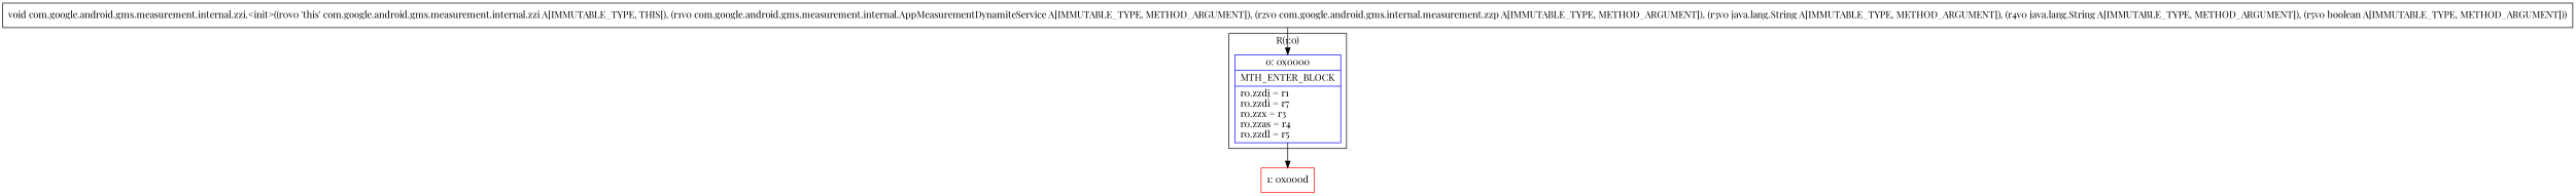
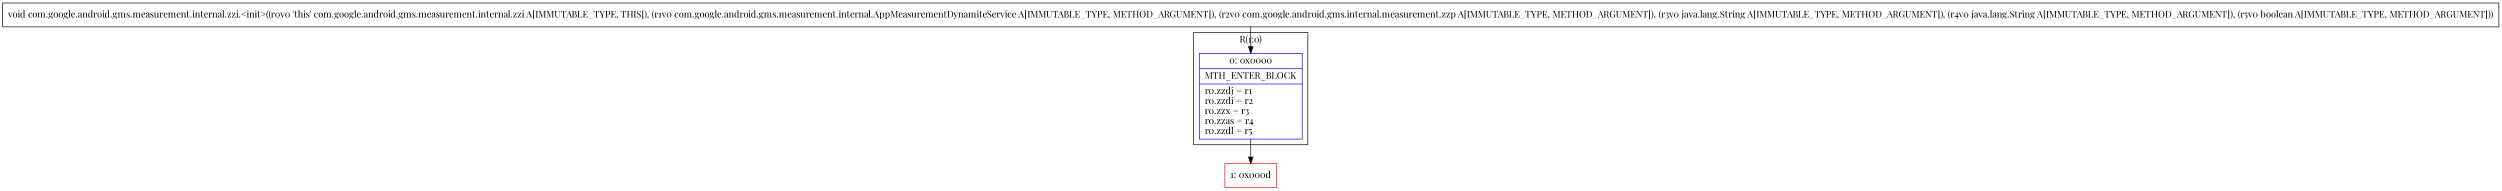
  digraph {
    fontname="Playfair Display"
    node [shape=record fontname="Playfair Display"]
    edge [fontname="Playfair Display"]
-   n1 [color=blue label="{0\:\ 0x0000|MTH_ENTER_BLOCK\l|r0.zzdj = r1\lr0.zzdi = r7\lr0.zzx = r3\lr0.zzas = r4\lr0.zzdl = r5\l}"]
+   n1 [color=blue label="{0\:\ 0x0000|MTH_ENTER_BLOCK\l|r0.zzdj = r1\lr0.zzdi = r2\lr0.zzx = r3\lr0.zzas = r4\lr0.zzdl = r5\l}"]
    n2 [color=red label="{1\:\ 0x000d}"]
    n3 [label="{void com.google.android.gms.measurement.internal.zzi.\<init\>((r0v0 'this' com.google.android.gms.measurement.internal.zzi A[IMMUTABLE_TYPE, THIS]), (r1v0 com.google.android.gms.measurement.internal.AppMeasurementDynamiteService A[IMMUTABLE_TYPE, METHOD_ARGUMENT]), (r2v0 com.google.android.gms.internal.measurement.zzp A[IMMUTABLE_TYPE, METHOD_ARGUMENT]), (r3v0 java.lang.String A[IMMUTABLE_TYPE, METHOD_ARGUMENT]), (r4v0 java.lang.String A[IMMUTABLE_TYPE, METHOD_ARGUMENT]), (r5v0 boolean A[IMMUTABLE_TYPE, METHOD_ARGUMENT])) }"]
    subgraph cluster_1 {
      label="R(1:0)"
      n1
    }
    n1 -> n2
    n3 -> n1
  }
